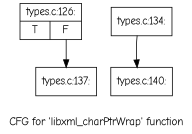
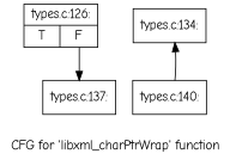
  digraph {
    fontname="Comic Neue"
    label="CFG for 'libxml_charPtrWrap' function"
    node [fontname="Comic Neue" shape=record]
    edge [color=black fontname="Comic Neue"]
    n1 [label="{types.c:126:|{<s0>T|<s1>F}}"]
    n2 [label="{types.c:137:}"]
    n3 [label="{types.c:134:}"]
    n4 [label="{types.c:140:}"]
    n1 -> n2 [tailport=s1]
-   n3 -> n4
+   n4 -> n3
  }
